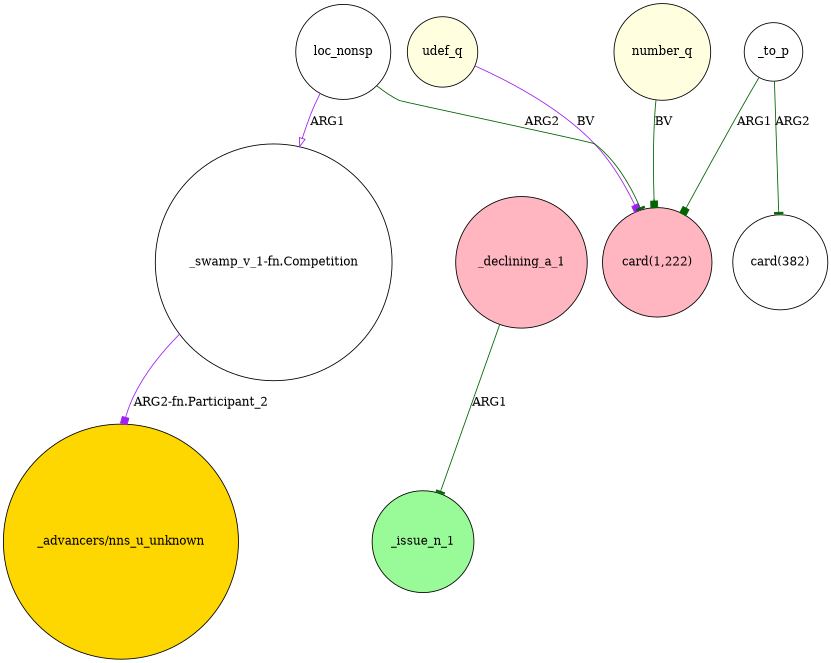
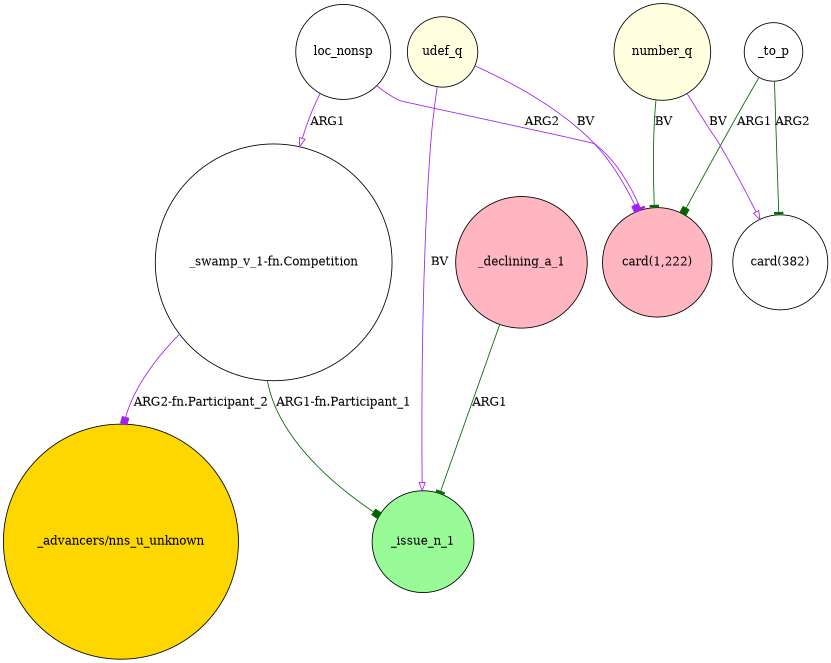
  digraph {
    node [fillcolor=white shape=circle style=filled]
    edge [arrowhead=box color=darkgreen]
    udef_q [fillcolor=lightyellow]
    _issue_n_1 [fillcolor=palegreen]
    "card(1,222)" [fillcolor=lightpink]
    "_advancers/nns_u_unknown" [fillcolor=gold]
    _to_p
    "card(382)"
    number_q [fillcolor=lightyellow]
    "_swamp_v_1-fn.Competition"
    loc_nonsp
    _declining_a_1 [fillcolor=lightpink]
+   udef_q -> _issue_n_1 [arrowhead=onormal color=purple label=BV]
    udef_q -> "card(1,222)" [color=purple label=BV]
    _to_p -> "card(1,222)" [label=ARG1]
    _to_p -> "card(382)" [arrowhead=tee label=ARG2]
-   number_q -> "card(1,222)" [label=BV]
+   number_q -> "card(1,222)" [arrowhead=tee label=BV]
+   number_q -> "card(382)" [arrowhead=onormal color=purple label=BV]
+   "_swamp_v_1-fn.Competition" -> _issue_n_1 [label="ARG1-fn.Participant_1"]
    "_swamp_v_1-fn.Competition" -> "_advancers/nns_u_unknown" [color=purple label="ARG2-fn.Participant_2"]
-   loc_nonsp -> "card(1,222)" [arrowhead=tee label=ARG2]
+   loc_nonsp -> "card(1,222)" [arrowhead=tee color=purple label=ARG2]
    loc_nonsp -> "_swamp_v_1-fn.Competition" [arrowhead=onormal color=purple label=ARG1]
    _declining_a_1 -> _issue_n_1 [arrowhead=tee label=ARG1]
  }
